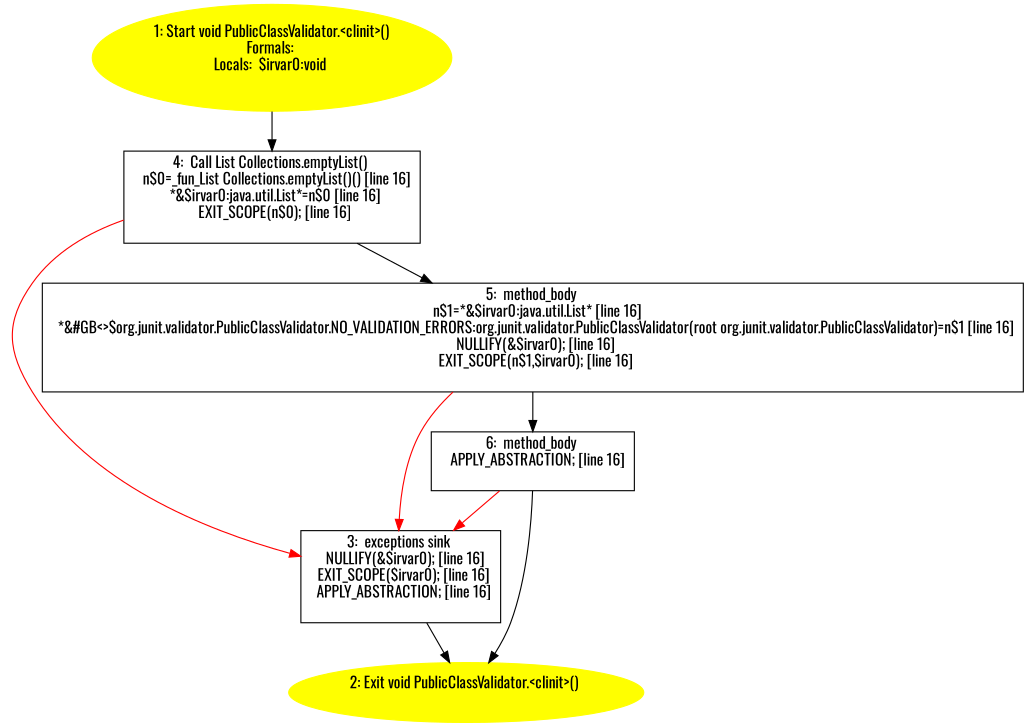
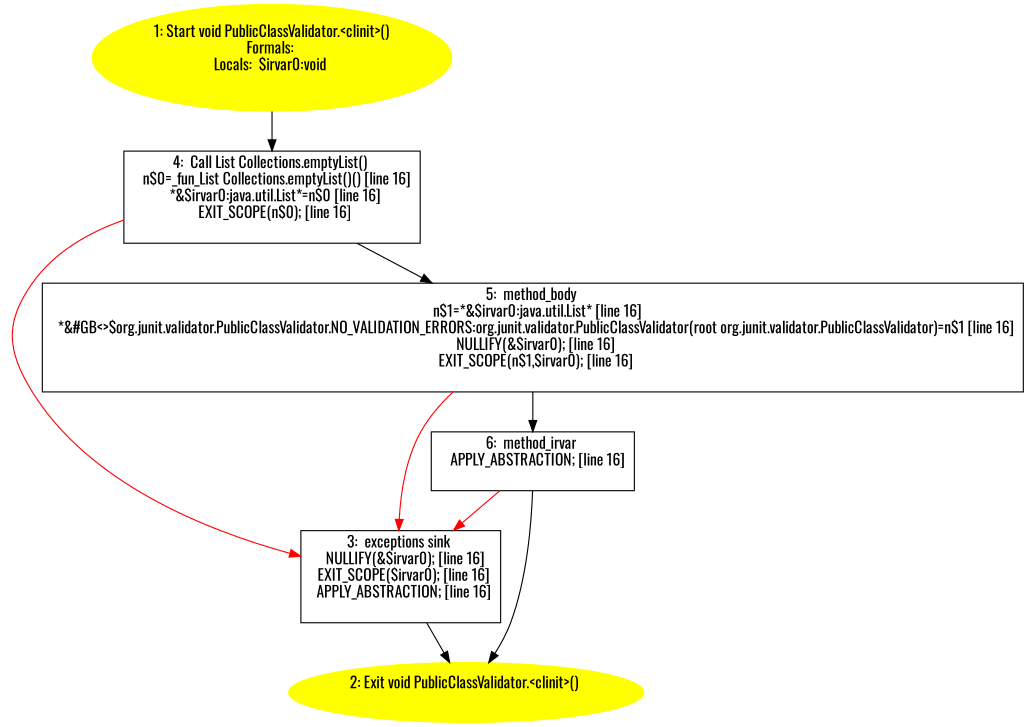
  digraph {
    fontname=Oswald
    node [fontname=Oswald shape=box]
    edge [fontname=Oswald]
    n1 [color=yellow label="1: Start void PublicClassValidator.<clinit>()\nFormals: \nLocals:  $irvar0:void \n  " style=filled shape=""]
    n2 [label="4:  Call List Collections.emptyList() \n   n$0=_fun_List Collections.emptyList()() [line 16]\n  *&$irvar0:java.util.List*=n$0 [line 16]\n  EXIT_SCOPE(n$0); [line 16]\n "]
    n3 [label="3:  exceptions sink \n   NULLIFY(&$irvar0); [line 16]\n  EXIT_SCOPE($irvar0); [line 16]\n  APPLY_ABSTRACTION; [line 16]\n "]
    n4 [label="5:  method_body \n   n$1=*&$irvar0:java.util.List* [line 16]\n  *&#GB<>$org.junit.validator.PublicClassValidator.NO_VALIDATION_ERRORS:org.junit.validator.PublicClassValidator(root org.junit.validator.PublicClassValidator)=n$1 [line 16]\n  NULLIFY(&$irvar0); [line 16]\n  EXIT_SCOPE(n$1,$irvar0); [line 16]\n "]
    n5 [color=yellow label="2: Exit void PublicClassValidator.<clinit>() \n  " style=filled shape=""]
-   n6 [label="6:  method_body \n   APPLY_ABSTRACTION; [line 16]\n "]
+   n6 [label="6:  method_irvar \n   APPLY_ABSTRACTION; [line 16]\n "]
    n1 -> n2
    n2 -> n3 [color=red]
    n2 -> n4
    n3 -> n5
    n4 -> n3 [color=red]
    n4 -> n6
    n6 -> n3 [color=red]
    n6 -> n5
  }
